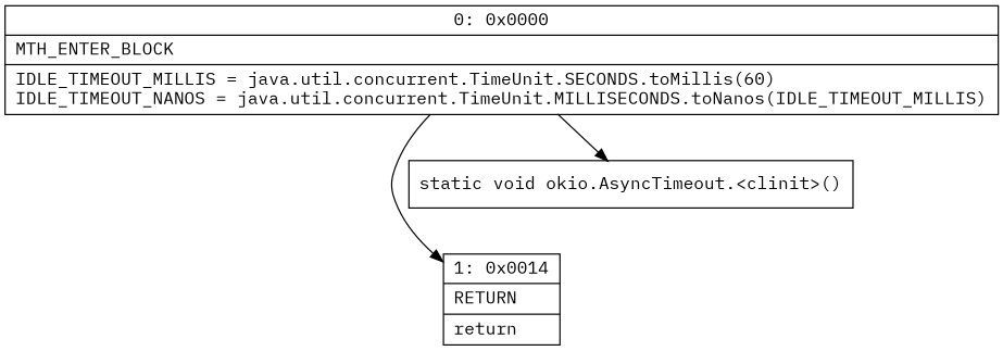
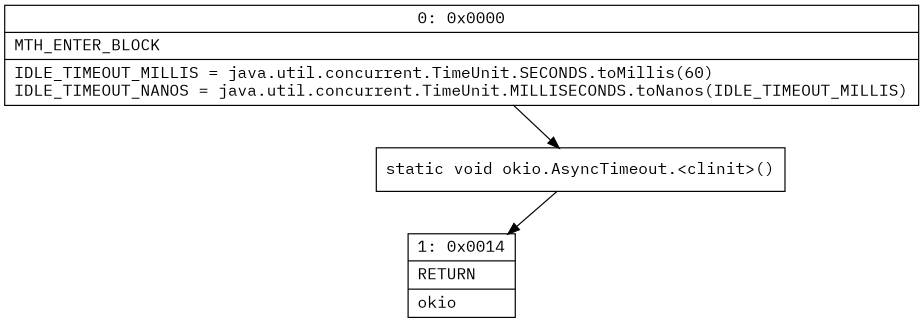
  digraph {
    fontname="IBM Plex Mono"
    node [fontname="IBM Plex Mono" shape=record]
    edge [fontname="IBM Plex Mono"]
    n1 [label="{0\:\ 0x0000|MTH_ENTER_BLOCK\l|IDLE_TIMEOUT_MILLIS = java.util.concurrent.TimeUnit.SECONDS.toMillis(60)\lIDLE_TIMEOUT_NANOS = java.util.concurrent.TimeUnit.MILLISECONDS.toNanos(IDLE_TIMEOUT_MILLIS)\l}"]
-   n2 [label="{1\:\ 0x0014|RETURN\l|return\l}"]
+   n2 [label="{1\:\ 0x0014|RETURN\l|okio\l}"]
    n3 [label="{static void okio.AsyncTimeout.\<clinit\>() }"]
-   n1 -> n2
+   n3 -> n2
    n1 -> n3
  }
